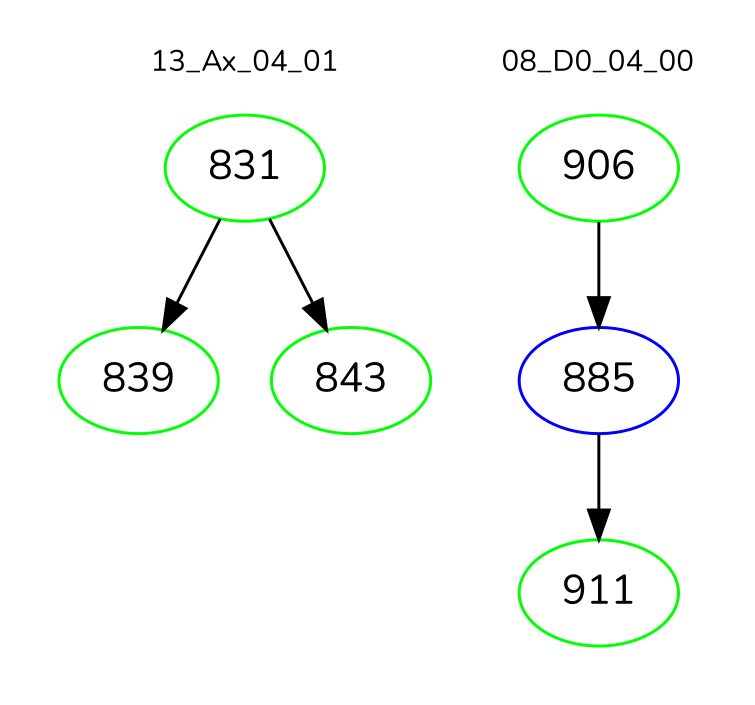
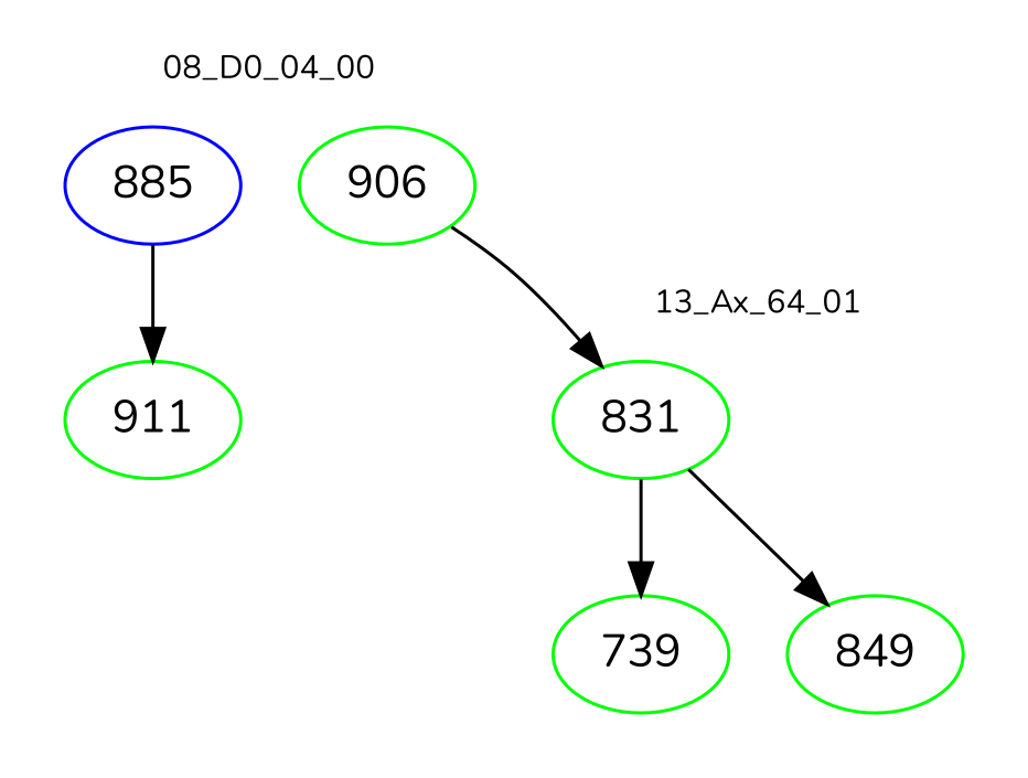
  digraph {
    fontname=Nunito
    node [color=green fontname=Nunito]
    edge [color=black fontname=Nunito]
-   n1 [label=839]
+   n1 [label=739]
    n2 [label=831]
-   n3 [label=843]
+   n3 [label=849]
    n4 [label=906]
    n5 [color=blue label=885]
    n6 [label=911]
    subgraph cluster_1 {
      color=white
      fontsize=10
-     label="13_Ax_04_01"
+     label="13_Ax_64_01"
      n1
      n2
      n3
    }
    subgraph cluster_2 {
      color=white
      fontsize=10
      label="08_D0_04_00"
      n4
      n5
      n6
    }
    n2 -> n1
    n2 -> n3
-   n4 -> n5
+   n4 -> n2
    n5 -> n6
  }
